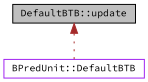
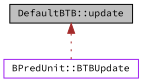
  digraph {
    rankdir=TB
    fontname="Source Code Pro"
    node [fontname="Source Code Pro" fontsize=10 shape=record style=filled]
    n1 [color=black fillcolor=grey75 fontcolor=black height=0.2 label="DefaultBTB::update" width=0.4]
-   n2 [color=purple fillcolor=white height=0.2 label="BPredUnit::DefaultBTB" width=0.4]
+   n2 [color=purple fillcolor=white height=0.2 label="BPredUnit::BTBUpdate" width=0.4]
    n1 -> n2 [color=brown dir=back fontname="Source Code Pro" fontsize=10 labelfontname=Helvetica labelfontsize=10 style=dotted]
  }
